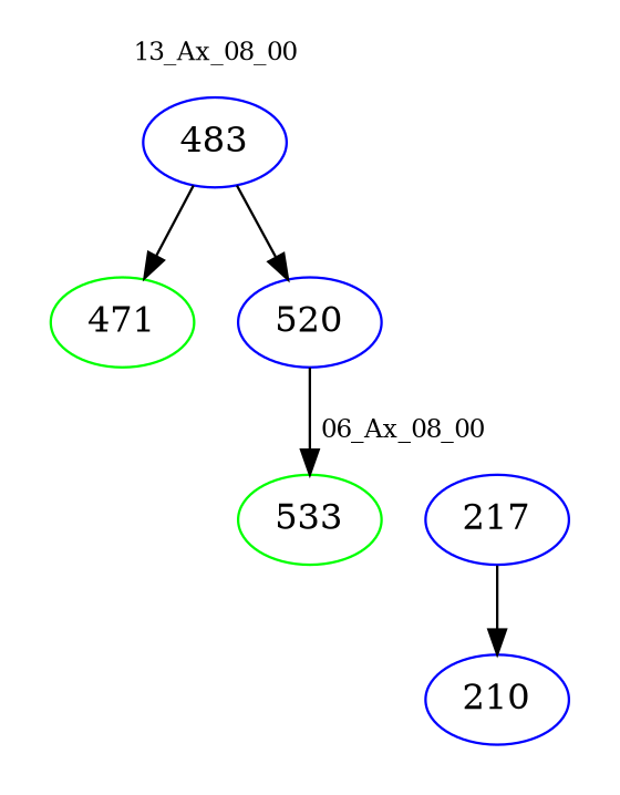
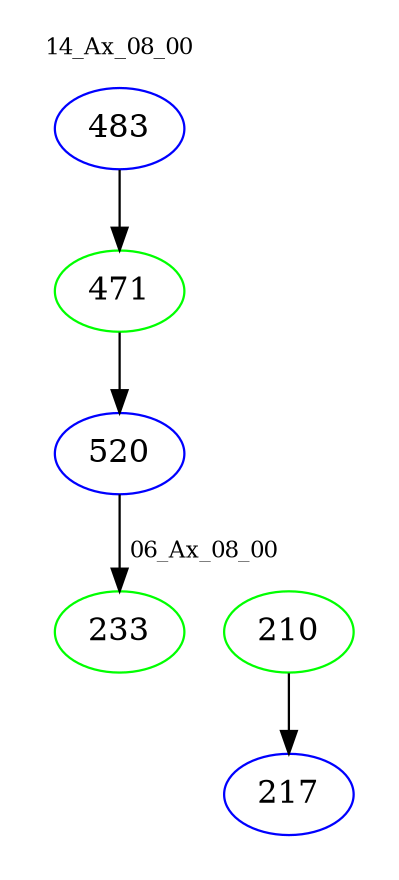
  digraph {
    node [color=blue]
    edge [color=black]
    n1 [label=483]
    n2 [color=green label=471]
    n3 [label=520]
    n4 [label=217]
-   n5 [label=210]
-   n6 [color=green label=533]
+   n5 [color=green label=210]
+   n6 [color=green label=233]
    subgraph cluster_1 {
      color=white
      fontsize=10
-     label="13_Ax_08_00"
+     label="14_Ax_08_00"
      n1
      n2
      n3
    }
    subgraph cluster_2 {
      color=white
      fontsize=10
      label="06_Ax_08_00"
      n4
      n5
      n6
    }
    n1 -> n2
-   n1 -> n3
+   n2 -> n3
    n3 -> n6
-   n4 -> n5
+   n5 -> n4
  }
